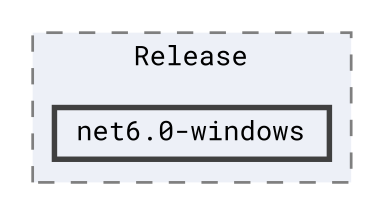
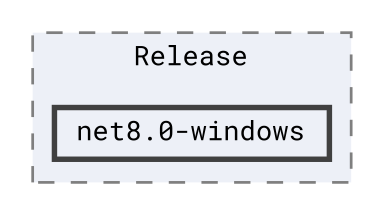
  digraph {
    compound=true
    rankdir=LR
    fontname="Roboto Mono"
-   n1 [color=grey25 fillcolor="#edf0f7" fontname="Roboto Mono" fontsize=10 height=0.2 label="net6.0-windows" shape=box style="filled,bold" width=0.4]
+   n1 [color=grey25 fillcolor="#edf0f7" fontname="Roboto Mono" fontsize=10 height=0.2 label="net8.0-windows" shape=box style="filled,bold" width=0.4]
    subgraph cluster_1 {
      bgcolor="#edf0f7"
      fontsize=10
      label=Release
      pencolor=grey50
      style="filled,dashed"
      n1
    }
  }
